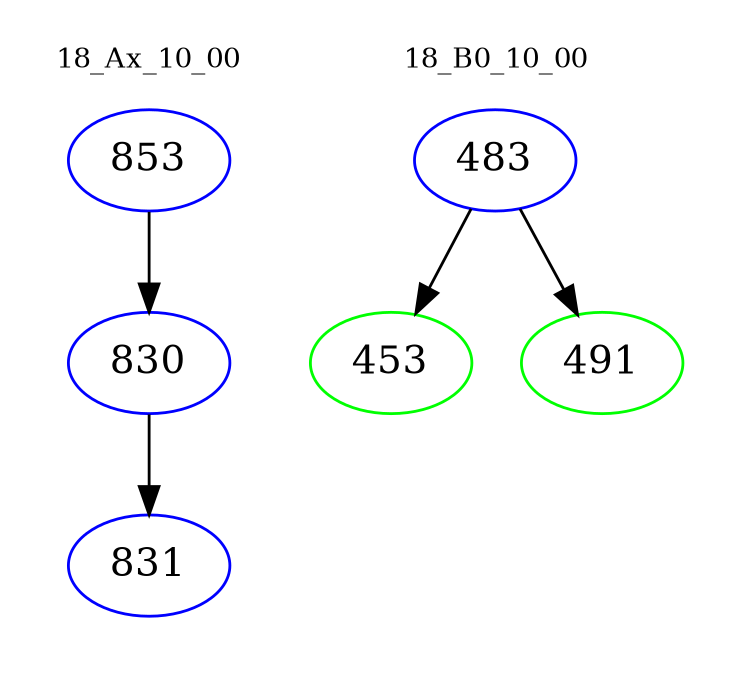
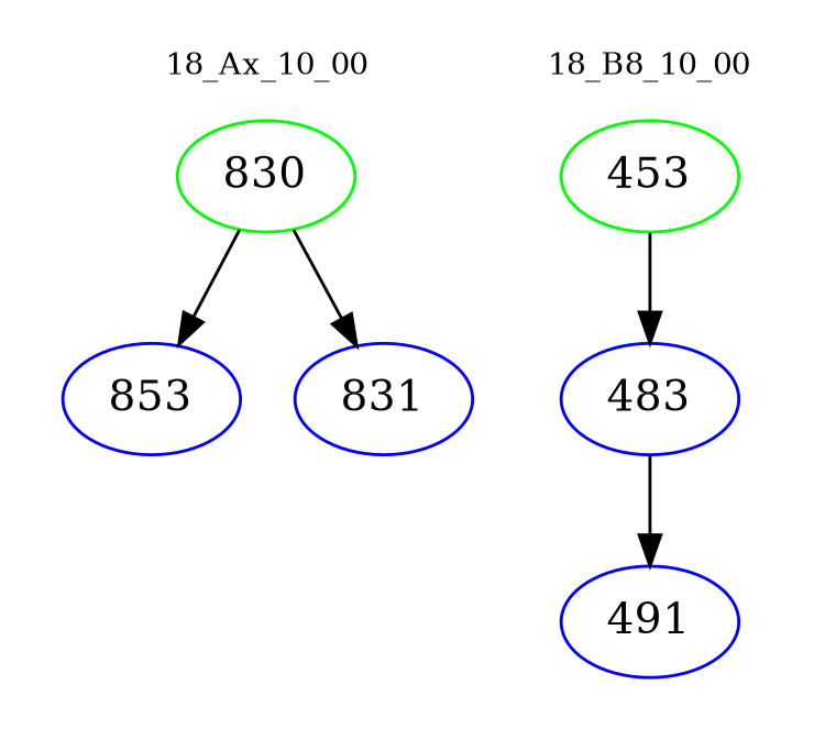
  digraph {
    node [color=blue]
    edge [color=black]
-   n1 [label=830]
+   n1 [color=green label=830]
    n2 [label=853]
    n3 [label=831]
    n4 [label=483]
    n5 [color=green label=453]
-   n6 [color=green label=491]
+   n6 [label=491]
    subgraph cluster_1 {
      color=white
      fontsize=10
      label="18_Ax_10_00"
      n1
      n2
      n3
    }
    subgraph cluster_2 {
      color=white
      fontsize=10
-     label="18_B0_10_00"
+     label="18_B8_10_00"
      n4
      n5
      n6
    }
-   n2 -> n1
+   n1 -> n2
    n1 -> n3
-   n4 -> n5
+   n5 -> n4
    n4 -> n6
  }
